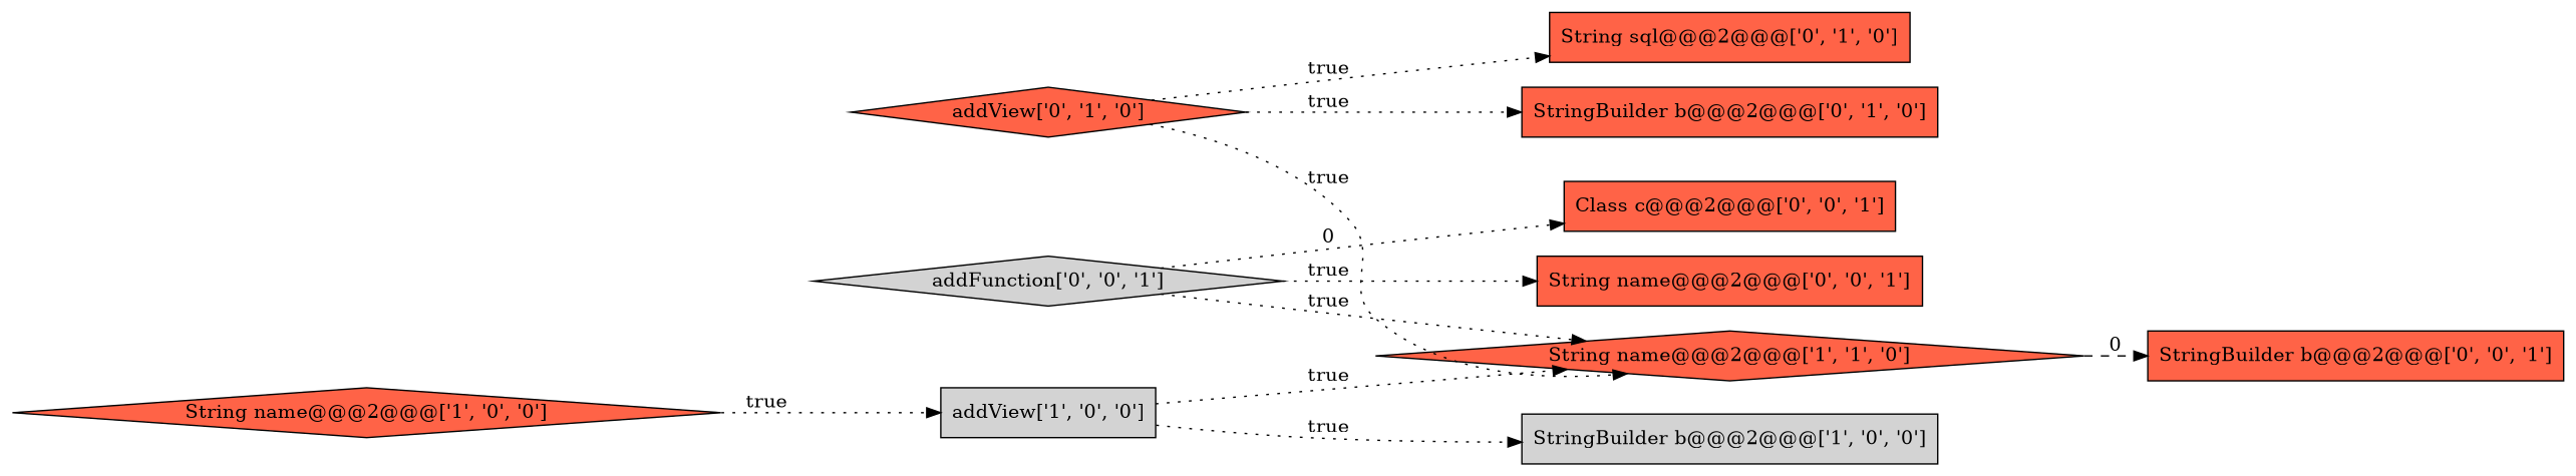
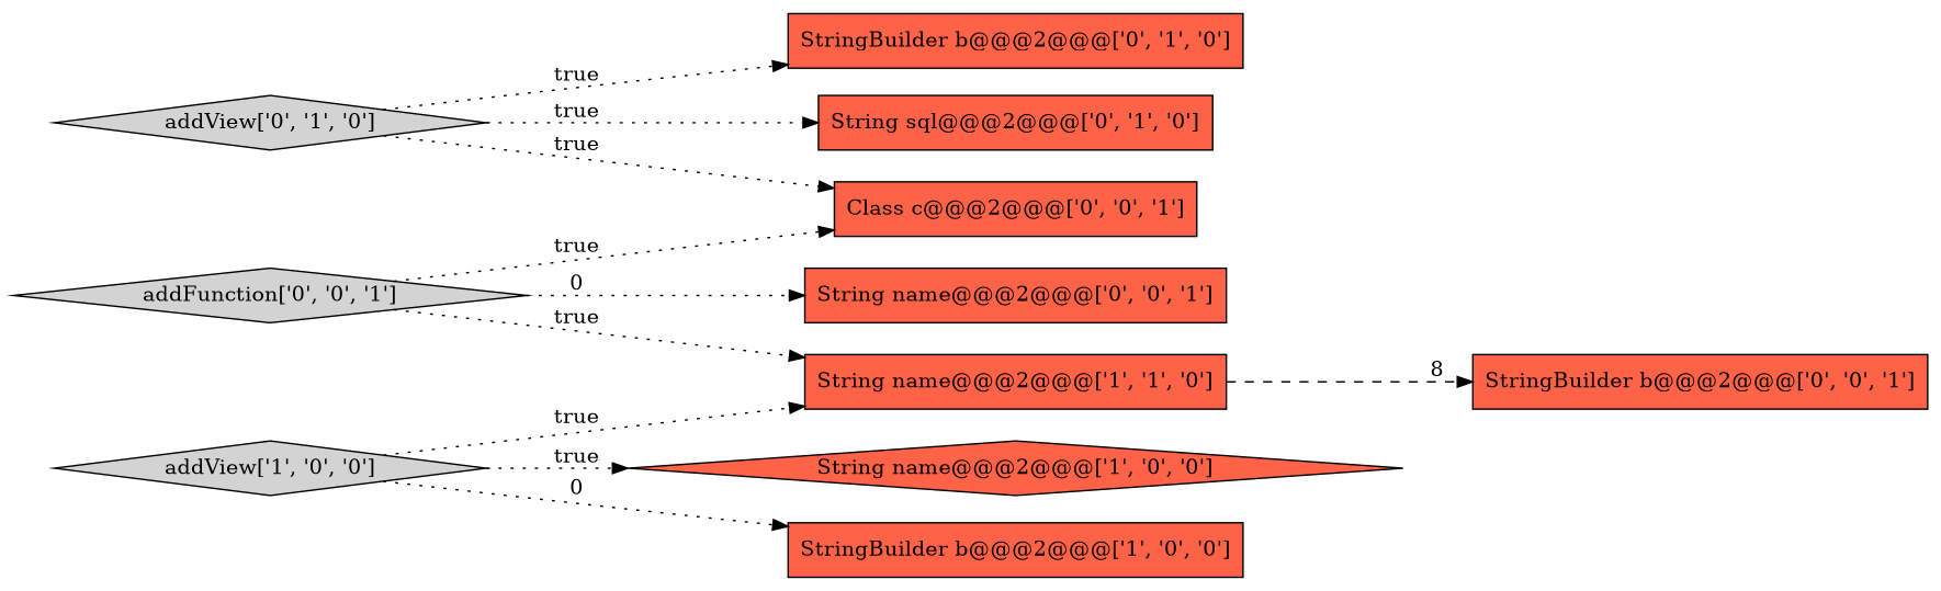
  digraph {
    rankdir=LR
    node [fillcolor=tomato shape=box style=filled]
    edge [style=dotted]
    n1 [label="StringBuilder b@@@2@@@['0', '1', '0']"]
    n2 [fillcolor=lightgray label="addFunction['0', '0', '1']" shape=diamond]
    n3 [label="Class c@@@2@@@['0', '0', '1']"]
    n4 [label="String name@@@2@@@['0', '0', '1']"]
-   n5 [label="String name@@@2@@@['1', '1', '0']" shape=diamond]
+   n5 [label="String name@@@2@@@['1', '1', '0']"]
    n6 [label="StringBuilder b@@@2@@@['0', '0', '1']"]
-   n7 [fillcolor=lightgray label="addView['1', '0', '0']"]
+   n7 [fillcolor=lightgray label="addView['1', '0', '0']" shape=diamond]
    n8 [label="String name@@@2@@@['1', '0', '0']" shape=diamond]
-   n9 [fillcolor=lightgray label="StringBuilder b@@@2@@@['1', '0', '0']"]
-   n10 [label="addView['0', '1', '0']" shape=diamond]
+   n9 [label="StringBuilder b@@@2@@@['1', '0', '0']"]
+   n10 [fillcolor=lightgray label="addView['0', '1', '0']" shape=diamond]
    n11 [label="String sql@@@2@@@['0', '1', '0']"]
-   n2 -> n3 [label=0]
-   n2 -> n4 [label=true]
+   n2 -> n3 [label=true]
+   n2 -> n4 [label=0]
    n2 -> n5 [label=true]
-   n5 -> n6 [label=0 style=dashed]
+   n5 -> n6 [label=8 style=dashed]
    n7 -> n5 [label=true]
-   n8 -> n7 [label=true]
-   n7 -> n9 [label=true]
+   n7 -> n8 [label=true]
+   n7 -> n9 [label=0]
    n10 -> n1 [label=true]
-   n10 -> n5 [label=true]
+   n10 -> n3 [label=true]
    n10 -> n11 [label=true]
  }
